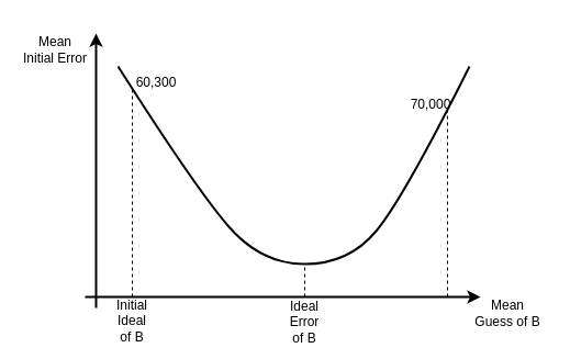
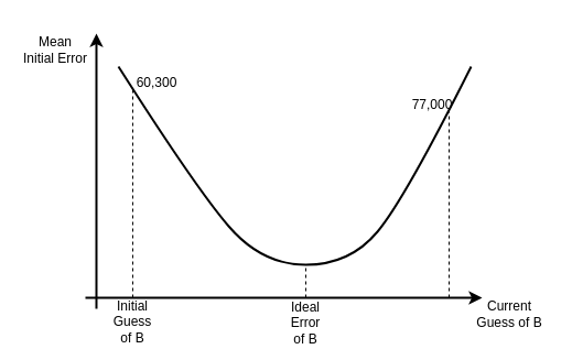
  <mxCell id="0" />
  <mxCell id="1" parent="0" />
  <mxCell id="2" value="" style="endArrow=classic;html=1;strokeWidth=2;" edge="1" parent="1"><mxGeometry width="50" height="50" relative="1" as="geometry"><mxPoint x="77" y="270" as="sourcePoint" /><mxPoint x="437" y="270" as="targetPoint" /></mxGeometry></mxCell>
  <mxCell id="3" value="" style="endArrow=classic;html=1;strokeWidth=2;" edge="1" parent="1"><mxGeometry width="50" height="50" relative="1" as="geometry"><mxPoint x="87" y="280" as="sourcePoint" /><mxPoint x="87" y="30" as="targetPoint" /></mxGeometry></mxCell>
  <mxCell id="4" value="Mean Initial Error" style="text;html=1;strokeColor=none;fillColor=none;align=center;verticalAlign=middle;whiteSpace=wrap;rounded=0;" vertex="1" parent="1"><mxGeometry x="20" y="20" width="60" height="50" as="geometry" /></mxCell>
- <mxCell id="5" value="Mean Guess of B" style="text;html=1;strokeColor=none;fillColor=none;align=center;verticalAlign=middle;whiteSpace=wrap;rounded=0;" vertex="1" parent="1"><mxGeometry x="427" y="270" width="70" height="30" as="geometry" /></mxCell>
+ <mxCell id="5" value="Current Guess of B" style="text;html=1;strokeColor=none;fillColor=none;align=center;verticalAlign=middle;whiteSpace=wrap;rounded=0;" vertex="1" parent="1"><mxGeometry x="427" y="270" width="70" height="30" as="geometry" /></mxCell>
  <mxCell id="6" value="" style="curved=1;endArrow=none;html=1;strokeWidth=2;endFill=0;" edge="1" parent="1"><mxGeometry width="50" height="50" relative="1" as="geometry"><mxPoint x="107" y="60" as="sourcePoint" /><mxPoint x="427" y="60" as="targetPoint" /><Array as="points"><mxPoint x="177" y="170" /><mxPoint x="237" y="240" /><mxPoint x="317" y="240" /><mxPoint x="367" y="180" /></Array></mxGeometry></mxCell>
  <mxCell id="7" value="" style="endArrow=none;dashed=1;html=1;strokeWidth=1;" edge="1" parent="1"><mxGeometry width="50" height="50" relative="1" as="geometry"><mxPoint x="120" y="270" as="sourcePoint" /><mxPoint x="120" y="80" as="targetPoint" /></mxGeometry></mxCell>
- <mxCell id="8" value="Initial Ideal of B" style="text;html=1;strokeColor=none;fillColor=none;align=center;verticalAlign=middle;whiteSpace=wrap;rounded=0;" vertex="1" parent="1"><mxGeometry x="100" y="279" width="40" height="25" as="geometry" /></mxCell>
+ <mxCell id="8" value="Initial Guess of B" style="text;html=1;strokeColor=none;fillColor=none;align=center;verticalAlign=middle;whiteSpace=wrap;rounded=0;" vertex="1" parent="1"><mxGeometry x="100" y="279" width="40" height="25" as="geometry" /></mxCell>
  <mxCell id="9" value="" style="endArrow=none;dashed=1;html=1;strokeWidth=1;" edge="1" parent="1"><mxGeometry width="50" height="50" relative="1" as="geometry"><mxPoint x="277" y="270" as="sourcePoint" /><mxPoint x="277" y="240" as="targetPoint" /></mxGeometry></mxCell>
  <mxCell id="10" value="Ideal Error of B" style="text;html=1;strokeColor=none;fillColor=none;align=center;verticalAlign=middle;whiteSpace=wrap;rounded=0;" vertex="1" parent="1"><mxGeometry x="257" y="280" width="40" height="25" as="geometry" /></mxCell>
  <mxCell id="11" value="60,300" style="text;html=1;strokeColor=none;fillColor=none;align=center;verticalAlign=middle;whiteSpace=wrap;rounded=0;" vertex="1" parent="1"><mxGeometry x="127" y="60" width="30" height="30" as="geometry" /></mxCell>
  <mxCell id="12" value="" style="endArrow=none;dashed=1;html=1;strokeWidth=1;" edge="1" parent="1"><mxGeometry width="50" height="50" relative="1" as="geometry"><mxPoint x="407" y="270" as="sourcePoint" /><mxPoint x="407" y="100" as="targetPoint" /></mxGeometry></mxCell>
- <mxCell id="13" value="70,000" style="text;html=1;strokeColor=none;fillColor=none;align=center;verticalAlign=middle;whiteSpace=wrap;rounded=0;" vertex="1" parent="1"><mxGeometry x="377" y="80" width="30" height="30" as="geometry" /></mxCell>
+ <mxCell id="13" value="77,000" style="text;html=1;strokeColor=none;fillColor=none;align=center;verticalAlign=middle;whiteSpace=wrap;rounded=0;" vertex="1" parent="1"><mxGeometry x="377" y="80" width="30" height="30" as="geometry" /></mxCell>
